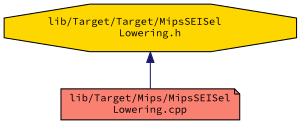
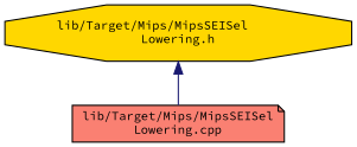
  digraph {
    fontname="Source Code Pro"
    node [color=black fontname="Source Code Pro" fontsize=10 style=filled]
-   n1 [fillcolor=gold fontcolor=black height=0.2 label="lib/Target/Target/MipsSEISel\lLowering.h" shape=octagon width=0.4]
+   n1 [fillcolor=gold fontcolor=black height=0.2 label="lib/Target/Mips/MipsSEISel\lLowering.h" shape=octagon width=0.4]
    n2 [height=0.2 label="lib/Target/Mips/MipsSEISel\lLowering.cpp" shape=note width=0.4 fillcolor=salmon]
    n1 -> n2 [color=midnightblue dir=back fontname="Source Code Pro" fontsize=10 labelfontname=Helvetica labelfontsize=10 style=solid]
  }
